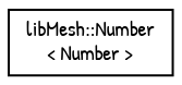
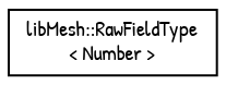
  digraph {
    rankdir=LR
    fontname="Patrick Hand"
-   n1 [color=black fillcolor=white fontname="Patrick Hand" fontsize=10 height=0.2 label="libMesh::Number\l\< Number \>" shape=record style=filled width=0.4]
+   n1 [color=black fillcolor=white fontname="Patrick Hand" fontsize=10 height=0.2 label="libMesh::RawFieldType\l\< Number \>" shape=record style=filled width=0.4]
  }
